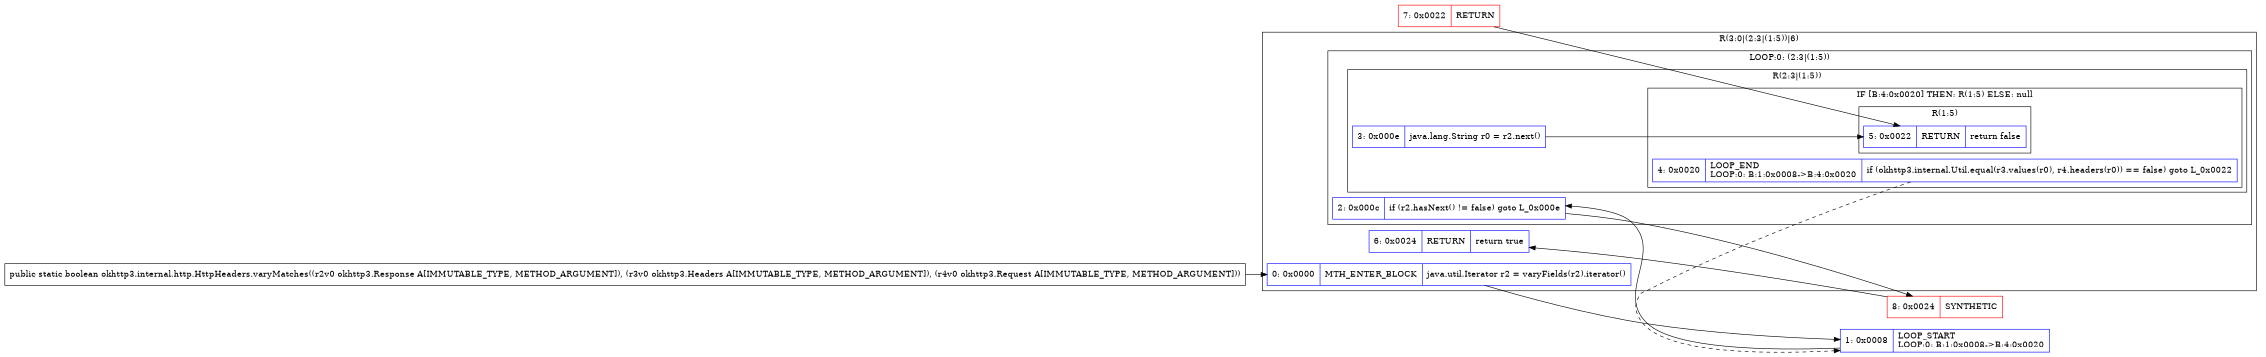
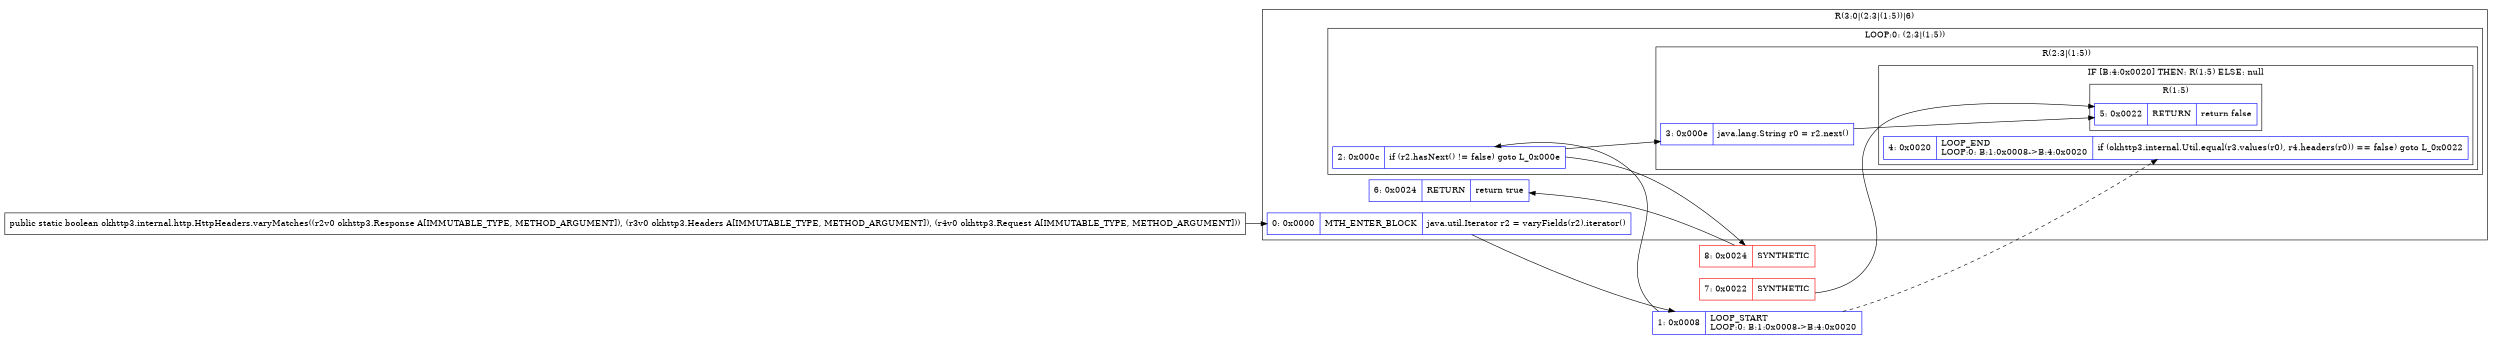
  digraph {
    rankdir=LR
    node [color=blue shape=record]
    n1 [label="{5\:\ 0x0022|RETURN\l|return false\l}"]
    n2 [label="{4\:\ 0x0020|LOOP_END\lLOOP:0: B:1:0x0008\-\>B:4:0x0020\l|if (okhttp3.internal.Util.equal(r3.values(r0), r4.headers(r0)) == false) goto L_0x0022\l}"]
    n3 [label="{3\:\ 0x000e|java.lang.String r0 = r2.next()\l}"]
    n4 [label="{2\:\ 0x000c|if (r2.hasNext() != false) goto L_0x000e\l}"]
    n5 [label="{0\:\ 0x0000|MTH_ENTER_BLOCK\l|java.util.Iterator r2 = varyFields(r2).iterator()\l}"]
    n6 [label="{6\:\ 0x0024|RETURN\l|return true\l}"]
    n7 [label="{1\:\ 0x0008|LOOP_START\lLOOP:0: B:1:0x0008\-\>B:4:0x0020\l}"]
    n8 [color=red label="{8\:\ 0x0024|SYNTHETIC\l}"]
-   n9 [color=red label="{7\:\ 0x0022|RETURN\l}"]
+   n9 [color=red label="{7\:\ 0x0022|SYNTHETIC\l}"]
    n10 [label="{public static boolean okhttp3.internal.http.HttpHeaders.varyMatches((r2v0 okhttp3.Response A[IMMUTABLE_TYPE, METHOD_ARGUMENT]), (r3v0 okhttp3.Headers A[IMMUTABLE_TYPE, METHOD_ARGUMENT]), (r4v0 okhttp3.Request A[IMMUTABLE_TYPE, METHOD_ARGUMENT])) }" color=""]
    subgraph cluster_1 {
      label="R(3:0|(2:3|(1:5))|6)"
      n5
      n6
      subgraph cluster_2 {
        label="LOOP:0: (2:3|(1:5))"
        n4
        subgraph cluster_3 {
          label="R(2:3|(1:5))"
          n3
          subgraph cluster_4 {
            label="IF [B:4:0x0020] THEN: R(1:5) ELSE: null"
            n2
            subgraph cluster_5 {
              label="R(1:5)"
              n1
            }
          }
        }
      }
    }
-   n2 -> n7 [style=dashed]
+   n7 -> n2 [style=dashed]
    n3 -> n1
+   n4 -> n3
    n4 -> n8 [style=solid]
    n5 -> n7
    n7 -> n4
    n8 -> n6
    n9 -> n1
    n10 -> n5
  }
